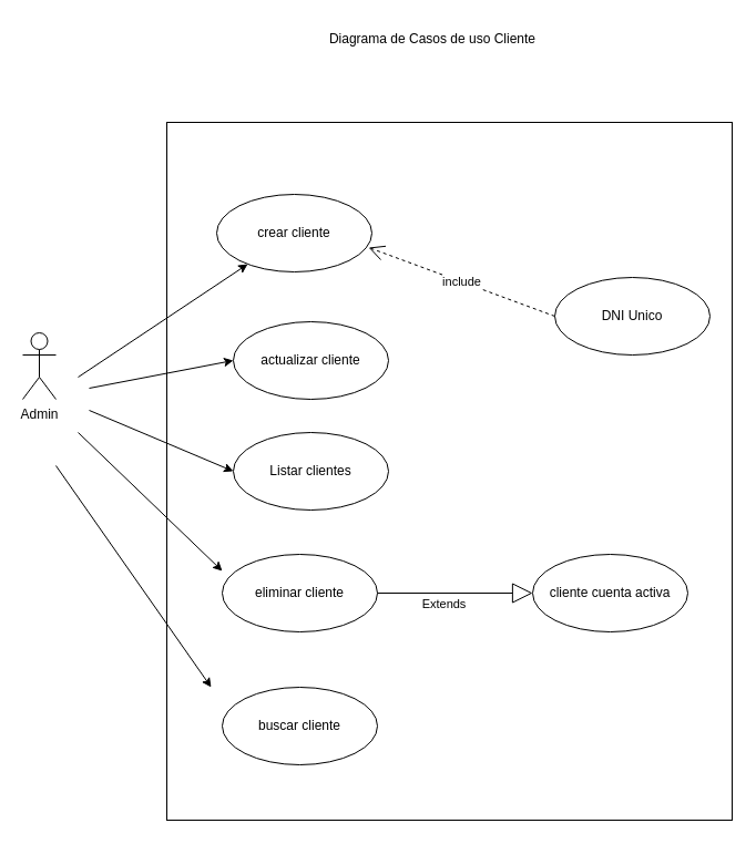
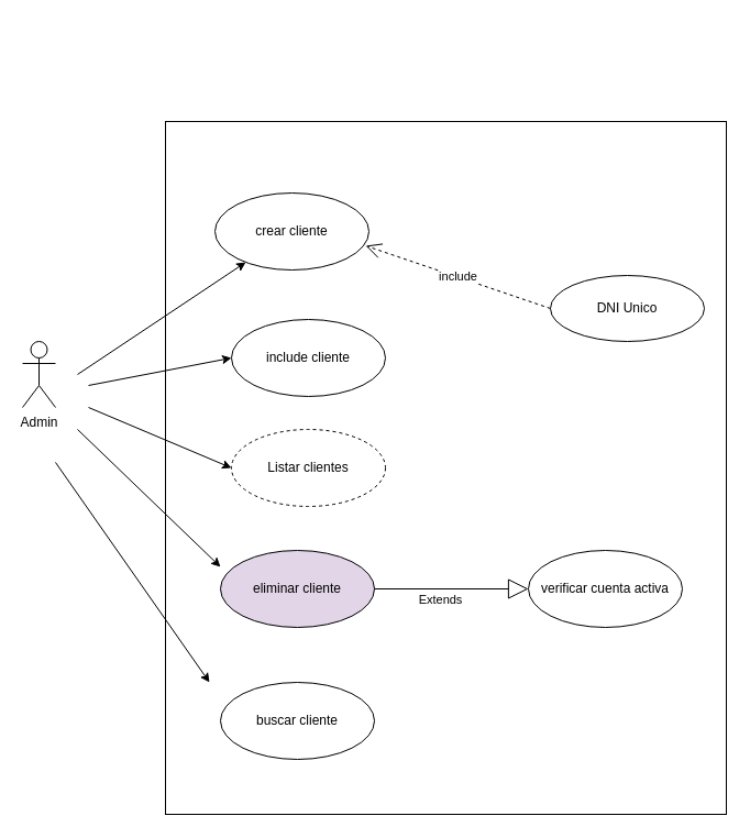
  <mxCell id="0" />
  <mxCell id="1" parent="0" />
  <mxCell id="2" value="" style="rounded=0;whiteSpace=wrap;html=1;" vertex="1" parent="1"><mxGeometry x="150" y="110" width="510" height="630" as="geometry" /></mxCell>
- <mxCell id="3" value="Admin" style="shape=umlActor;verticalLabelPosition=bottom;verticalAlign=top;html=1;" vertex="1" parent="1"><mxGeometry x="20" y="300" width="30" height="60" as="geometry" /></mxCell>
+ <mxCell id="3" value="Admin" style="shape=umlActor;verticalLabelPosition=bottom;verticalAlign=top;html=1;" vertex="1" parent="1"><mxGeometry x="20" y="310" width="30" height="60" as="geometry" /></mxCell>
  <mxCell id="4" value="crear cliente" style="ellipse;whiteSpace=wrap;html=1;" vertex="1" parent="1"><mxGeometry x="195" y="175" width="140" height="70" as="geometry" /></mxCell>
- <mxCell id="5" value="actualizar cliente" style="ellipse;whiteSpace=wrap;html=1;" vertex="1" parent="1"><mxGeometry x="210" y="290" width="140" height="70" as="geometry" /></mxCell>
- <mxCell id="6" value="Listar clientes" style="ellipse;whiteSpace=wrap;html=1;" vertex="1" parent="1"><mxGeometry x="210" y="390" width="140" height="70" as="geometry" /></mxCell>
- <mxCell id="7" value="eliminar cliente" style="ellipse;whiteSpace=wrap;html=1;" vertex="1" parent="1"><mxGeometry x="200" y="500" width="140" height="70" as="geometry" /></mxCell>
+ <mxCell id="5" value="include cliente" style="ellipse;whiteSpace=wrap;html=1;" vertex="1" parent="1"><mxGeometry x="210" y="290" width="140" height="70" as="geometry" /></mxCell>
+ <mxCell id="6" value="Listar clientes" style="ellipse;whiteSpace=wrap;html=1;dashed=1;" vertex="1" parent="1"><mxGeometry x="210" y="390" width="140" height="70" as="geometry" /></mxCell>
+ <mxCell id="7" value="eliminar cliente" style="ellipse;whiteSpace=wrap;html=1;fillColor=#e1d5e7;" vertex="1" parent="1"><mxGeometry x="200" y="500" width="140" height="70" as="geometry" /></mxCell>
  <mxCell id="8" value="buscar cliente" style="ellipse;whiteSpace=wrap;html=1;" vertex="1" parent="1"><mxGeometry x="200" y="620" width="140" height="70" as="geometry" /></mxCell>
  <mxCell id="9" value="" style="endArrow=classic;html=1;rounded=0;" edge="1" parent="1" target="4"><mxGeometry width="50" height="50" relative="1" as="geometry"><mxPoint x="70" y="340" as="sourcePoint" /><mxPoint x="120" y="290" as="targetPoint" /></mxGeometry></mxCell>
  <mxCell id="10" value="" style="endArrow=classic;html=1;rounded=0;entryX=0;entryY=0.5;entryDx=0;entryDy=0;" edge="1" parent="1" target="5"><mxGeometry width="50" height="50" relative="1" as="geometry"><mxPoint x="80" y="350" as="sourcePoint" /><mxPoint x="150" y="330" as="targetPoint" /></mxGeometry></mxCell>
  <mxCell id="11" value="" style="endArrow=classic;html=1;rounded=0;entryX=0;entryY=0.5;entryDx=0;entryDy=0;" edge="1" parent="1" target="6"><mxGeometry width="50" height="50" relative="1" as="geometry"><mxPoint x="80" y="370" as="sourcePoint" /><mxPoint x="370" y="400" as="targetPoint" /></mxGeometry></mxCell>
  <mxCell id="12" value="" style="endArrow=classic;html=1;rounded=0;entryX=0;entryY=0.5;entryDx=0;entryDy=0;" edge="1" parent="1"><mxGeometry width="50" height="50" relative="1" as="geometry"><mxPoint x="70" y="390" as="sourcePoint" /><mxPoint x="200" y="515" as="targetPoint" /></mxGeometry></mxCell>
  <mxCell id="13" value="" style="endArrow=classic;html=1;rounded=0;" edge="1" parent="1"><mxGeometry width="50" height="50" relative="1" as="geometry"><mxPoint x="50" y="420" as="sourcePoint" /><mxPoint x="190" y="620" as="targetPoint" /></mxGeometry></mxCell>
- <mxCell id="14" value="DNI Unico" style="ellipse;whiteSpace=wrap;html=1;" vertex="1" parent="1"><mxGeometry x="500" y="250" width="140" height="70" as="geometry" /></mxCell>
- <mxCell id="15" value="cliente cuenta activa" style="ellipse;whiteSpace=wrap;html=1;" vertex="1" parent="1"><mxGeometry x="480" y="500" width="140" height="70" as="geometry" /></mxCell>
+ <mxCell id="14" value="DNI Unico" style="ellipse;whiteSpace=wrap;html=1;" vertex="1" parent="1"><mxGeometry x="500" y="250" width="140" height="60" as="geometry" /></mxCell>
+ <mxCell id="15" value="verificar cuenta activa" style="ellipse;whiteSpace=wrap;html=1;" vertex="1" parent="1"><mxGeometry x="480" y="500" width="140" height="70" as="geometry" /></mxCell>
  <mxCell id="16" value="include" style="endArrow=open;endSize=12;dashed=1;html=1;rounded=0;exitX=0;exitY=0.5;exitDx=0;exitDy=0;entryX=0.979;entryY=0.686;entryDx=0;entryDy=0;entryPerimeter=0;" edge="1" parent="1" source="14" target="4"><mxGeometry width="160" relative="1" as="geometry"><mxPoint x="350" y="390" as="sourcePoint" /><mxPoint x="460" y="210" as="targetPoint" /></mxGeometry></mxCell>
  <mxCell id="17" value="Extends" style="endArrow=block;endSize=16;endFill=0;html=1;rounded=0;exitX=1;exitY=0.5;exitDx=0;exitDy=0;" edge="1" parent="1" source="7"><mxGeometry x="-0.124" y="-10" width="160" relative="1" as="geometry"><mxPoint x="310" y="420" as="sourcePoint" /><mxPoint x="480" y="535" as="targetPoint" /><Array as="points" /><mxPoint x="-1" as="offset" /></mxGeometry></mxCell>
- <mxCell id="18" value="Diagrama de Casos de uso Cliente" style="text;html=1;align=center;verticalAlign=middle;whiteSpace=wrap;rounded=0;" vertex="1" parent="1"><mxGeometry x="270" y="20" width="240" height="30" as="geometry" /></mxCell>
